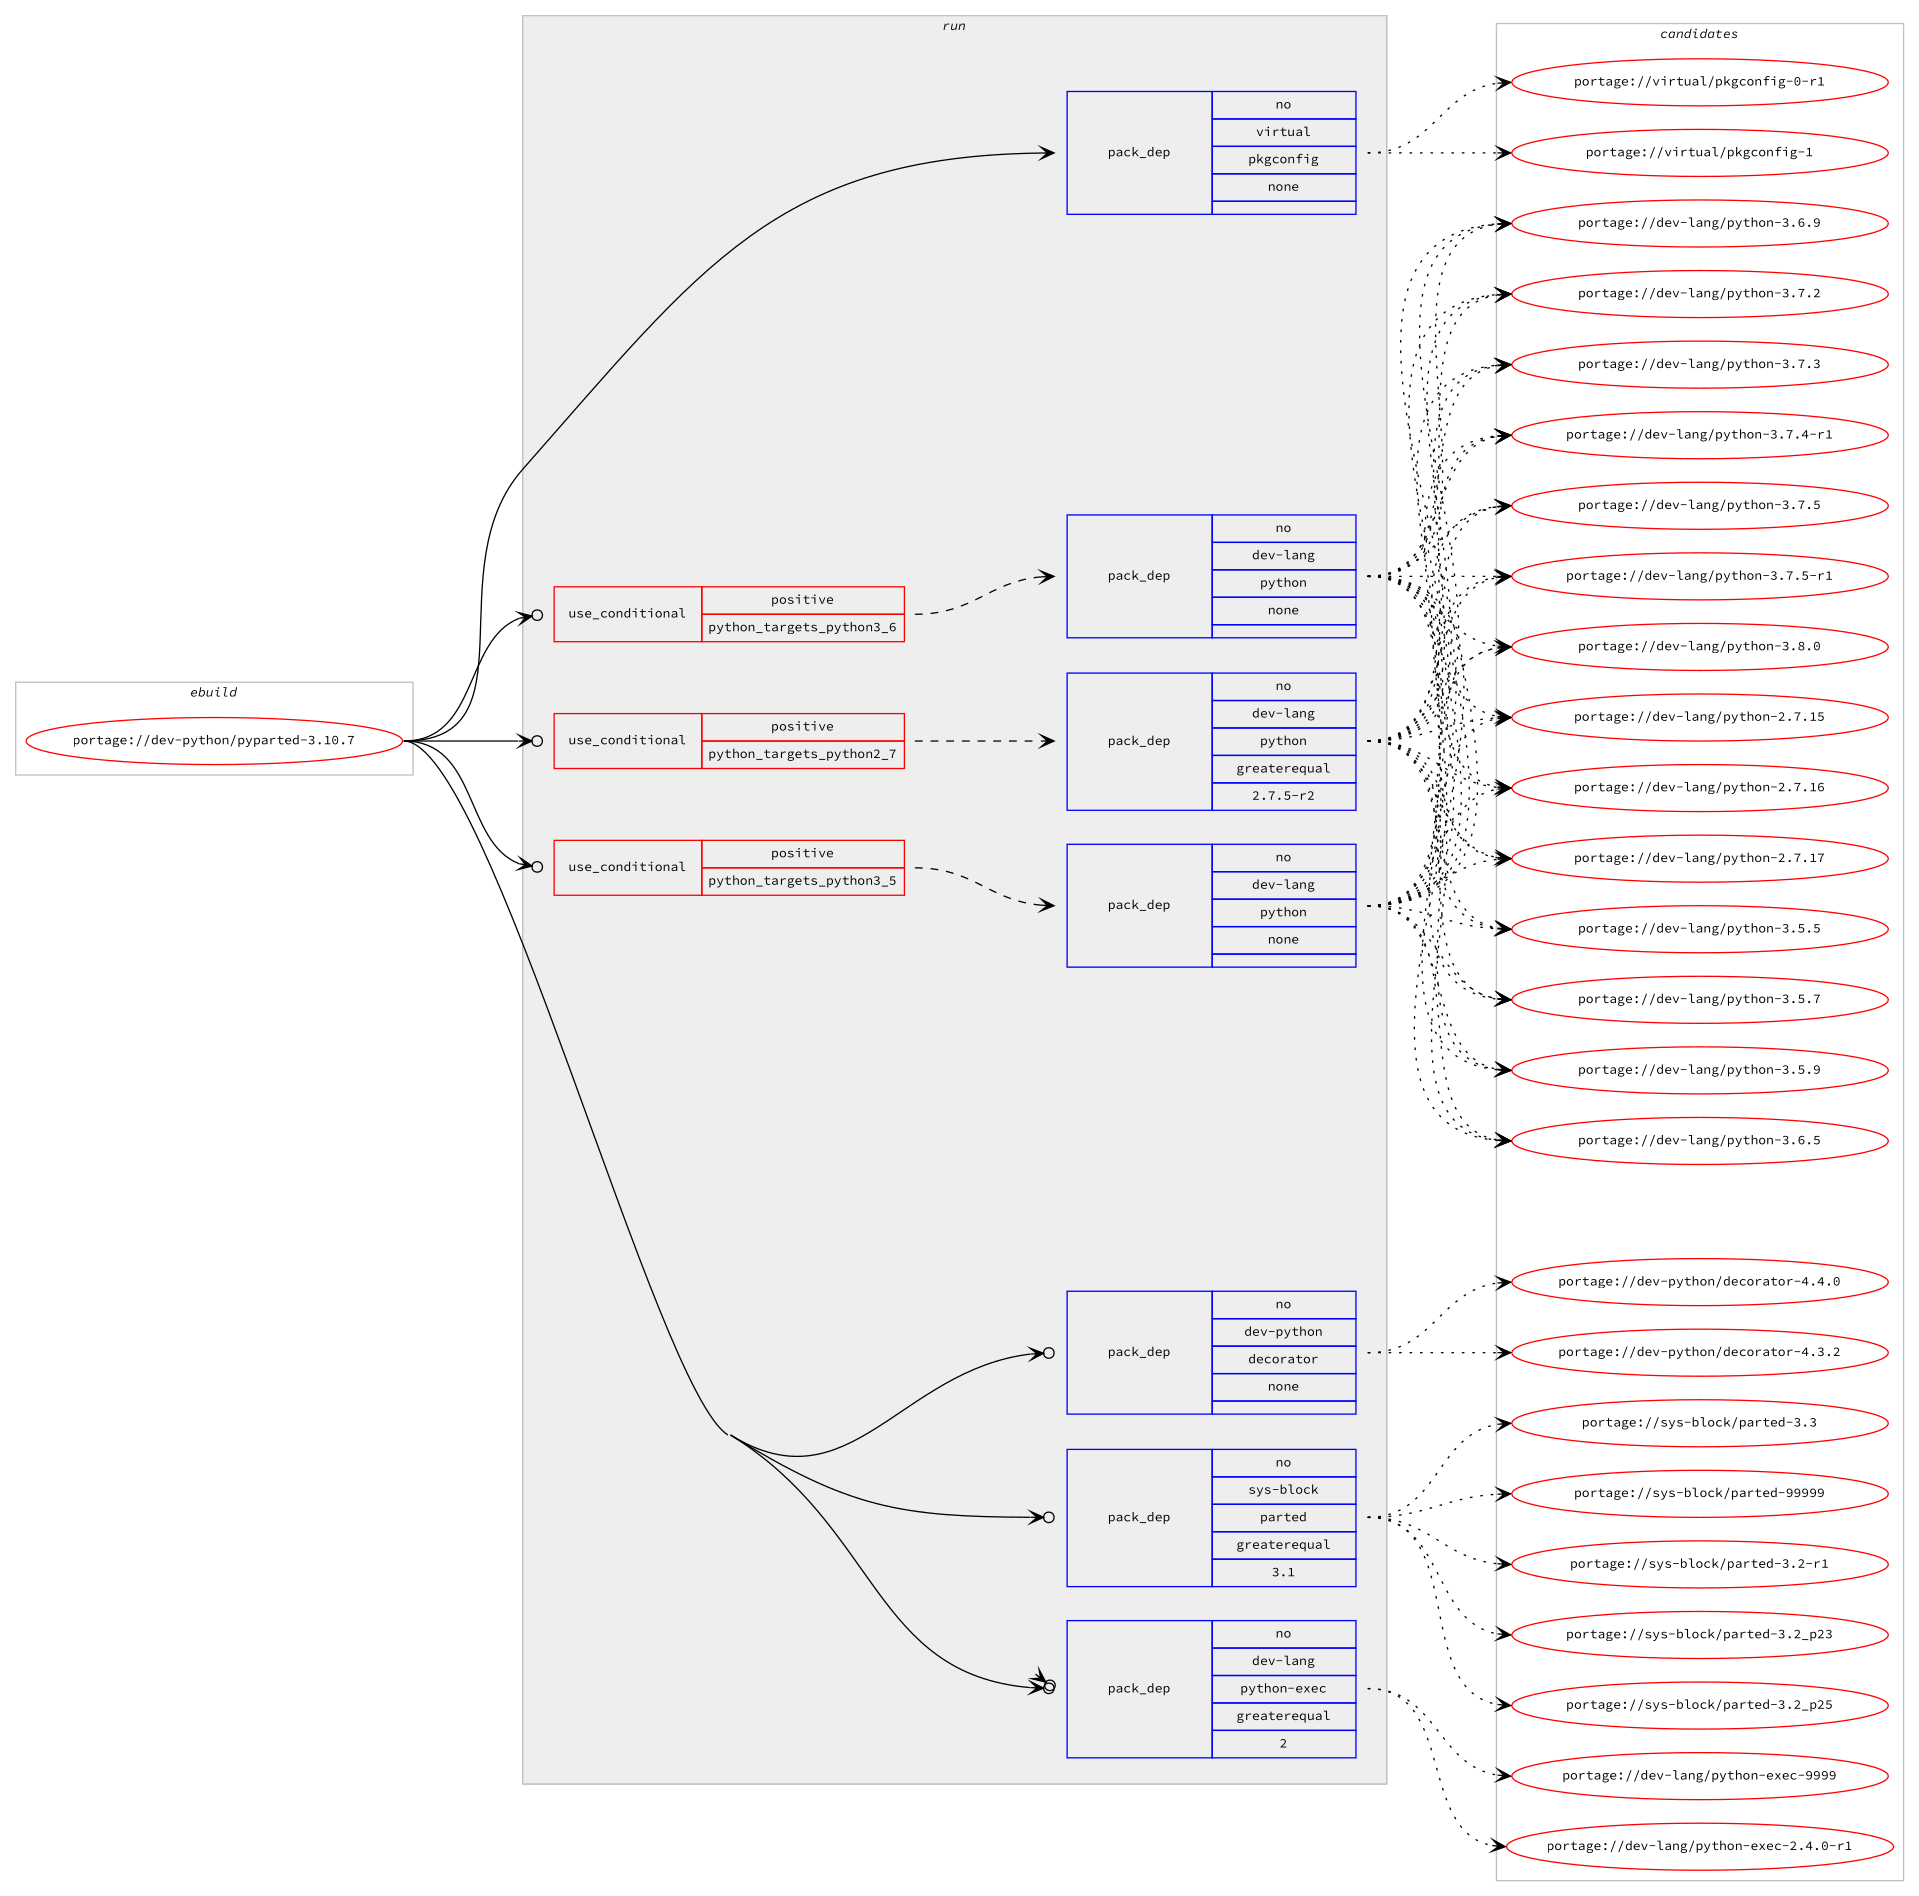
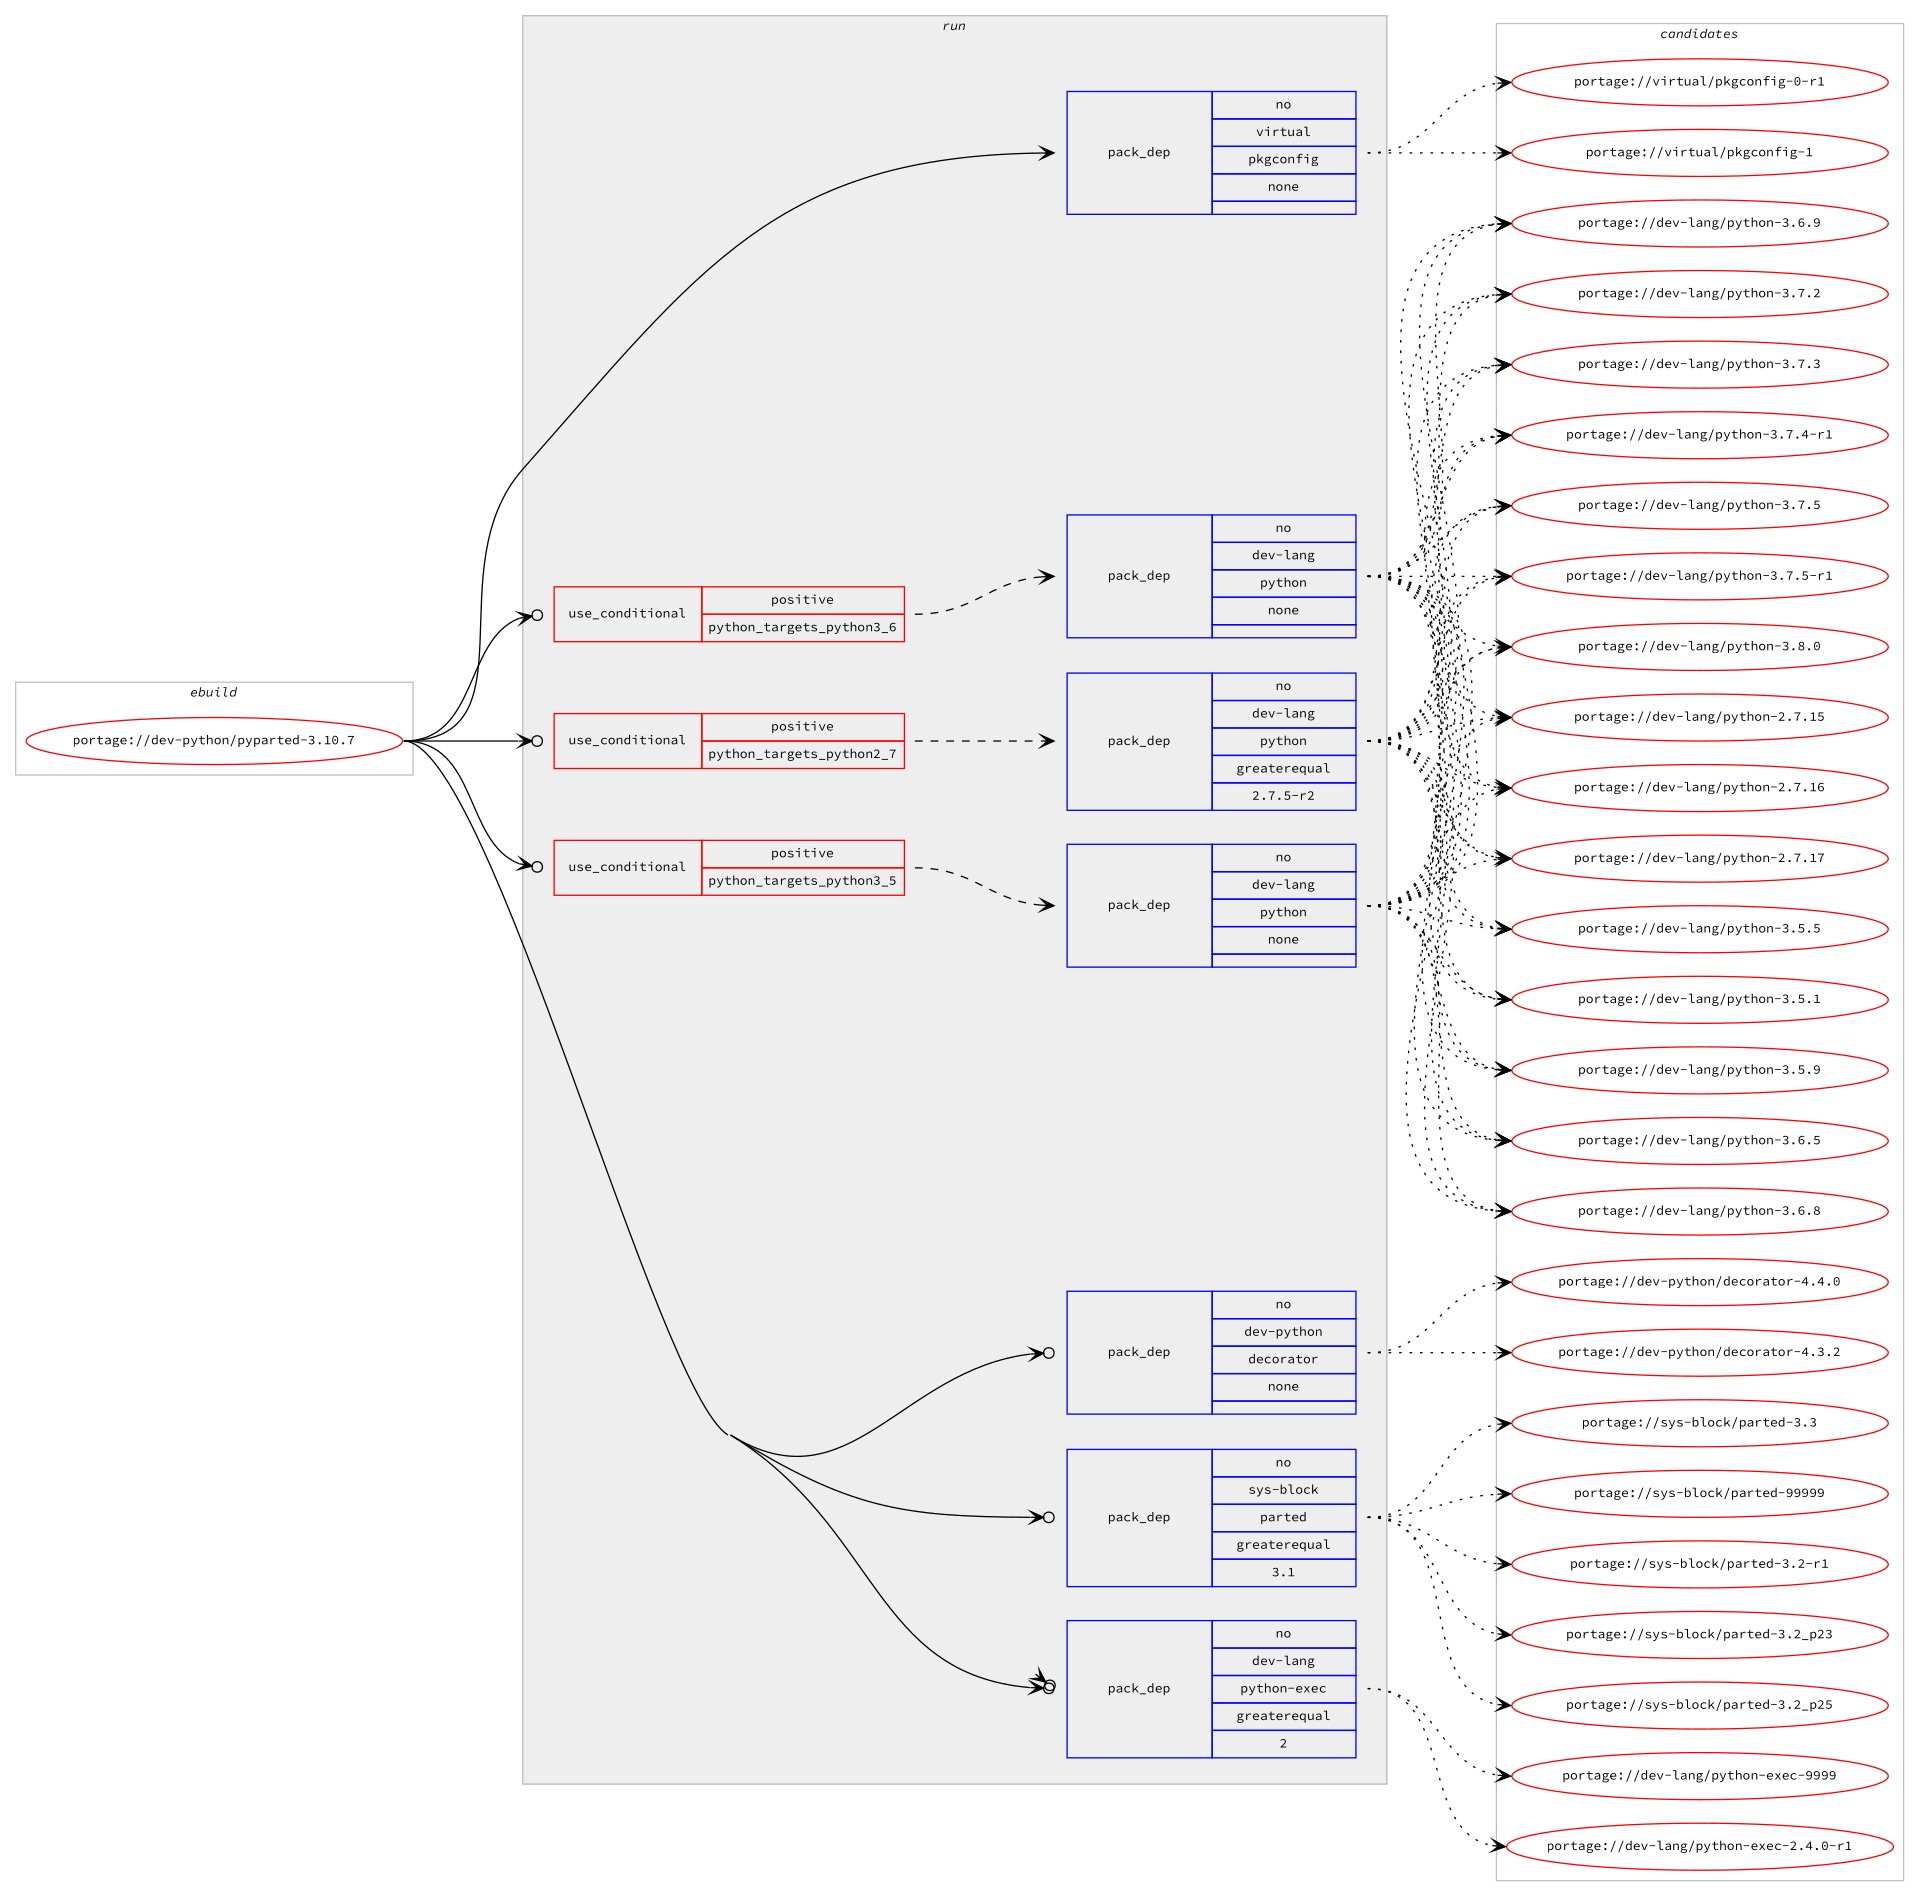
  digraph {
    compound=true
    concentrate=true
    fontname="Source Code Pro"
    fontsize=10
    newrank=true
    rankdir=LR
    ranksep=1.5
    node [color=red fontname="Source Code Pro" fontsize=10]
    edge [arrowhead=vee fontname="Source Code Pro" headport=w style=dotted tailport=e weight=100]
    n1 [label="portage://dev-python/pyparted-3.10.7" width=4]
    n2 [color=blue label=<<TABLE BORDER="0" CELLBORDER="1" CELLSPACING="0" CELLPADDING="4" WIDTH="220"><TR><TD ROWSPAN="6" CELLPADDING="30">pack_dep</TD></TR><TR><TD WIDTH="110">no</TD></TR><TR><TD>virtual</TD></TR><TR><TD>pkgconfig</TD></TR><TR><TD>none</TD></TR><TR><TD></TD></TR></TABLE>> shape=none]
    n3 [color=blue label=<<TABLE BORDER="0" CELLBORDER="1" CELLSPACING="0" CELLPADDING="4" WIDTH="220"><TR><TD ROWSPAN="6" CELLPADDING="30">pack_dep</TD></TR><TR><TD WIDTH="110">no</TD></TR><TR><TD>dev-lang</TD></TR><TR><TD>python</TD></TR><TR><TD>greaterequal</TD></TR><TR><TD>2.7.5-r2</TD></TR></TABLE>> shape=none]
    n4 [label=<<TABLE BORDER="0" CELLBORDER="1" CELLSPACING="0" CELLPADDING="4"><TR><TD ROWSPAN="3" CELLPADDING="10">use_conditional</TD></TR><TR><TD>positive</TD></TR><TR><TD>python_targets_python2_7</TD></TR></TABLE>> shape=none]
    n5 [color=blue label=<<TABLE BORDER="0" CELLBORDER="1" CELLSPACING="0" CELLPADDING="4" WIDTH="220"><TR><TD ROWSPAN="6" CELLPADDING="30">pack_dep</TD></TR><TR><TD WIDTH="110">no</TD></TR><TR><TD>dev-lang</TD></TR><TR><TD>python</TD></TR><TR><TD>none</TD></TR><TR><TD></TD></TR></TABLE>> shape=none]
    n6 [label=<<TABLE BORDER="0" CELLBORDER="1" CELLSPACING="0" CELLPADDING="4"><TR><TD ROWSPAN="3" CELLPADDING="10">use_conditional</TD></TR><TR><TD>positive</TD></TR><TR><TD>python_targets_python3_5</TD></TR></TABLE>> shape=none]
    n7 [color=blue label=<<TABLE BORDER="0" CELLBORDER="1" CELLSPACING="0" CELLPADDING="4" WIDTH="220"><TR><TD ROWSPAN="6" CELLPADDING="30">pack_dep</TD></TR><TR><TD WIDTH="110">no</TD></TR><TR><TD>dev-lang</TD></TR><TR><TD>python</TD></TR><TR><TD>none</TD></TR><TR><TD></TD></TR></TABLE>> shape=none]
    n8 [label=<<TABLE BORDER="0" CELLBORDER="1" CELLSPACING="0" CELLPADDING="4"><TR><TD ROWSPAN="3" CELLPADDING="10">use_conditional</TD></TR><TR><TD>positive</TD></TR><TR><TD>python_targets_python3_6</TD></TR></TABLE>> shape=none]
    n9 [color=blue label=<<TABLE BORDER="0" CELLBORDER="1" CELLSPACING="0" CELLPADDING="4" WIDTH="220"><TR><TD ROWSPAN="6" CELLPADDING="30">pack_dep</TD></TR><TR><TD WIDTH="110">no</TD></TR><TR><TD>dev-lang</TD></TR><TR><TD>python-exec</TD></TR><TR><TD>greaterequal</TD></TR><TR><TD>2</TD></TR></TABLE>> shape=none]
    n10 [color=blue label=<<TABLE BORDER="0" CELLBORDER="1" CELLSPACING="0" CELLPADDING="4" WIDTH="220"><TR><TD ROWSPAN="6" CELLPADDING="30">pack_dep</TD></TR><TR><TD WIDTH="110">no</TD></TR><TR><TD>dev-python</TD></TR><TR><TD>decorator</TD></TR><TR><TD>none</TD></TR><TR><TD></TD></TR></TABLE>> shape=none]
    n11 [color=blue label=<<TABLE BORDER="0" CELLBORDER="1" CELLSPACING="0" CELLPADDING="4" WIDTH="220"><TR><TD ROWSPAN="6" CELLPADDING="30">pack_dep</TD></TR><TR><TD WIDTH="110">no</TD></TR><TR><TD>sys-block</TD></TR><TR><TD>parted</TD></TR><TR><TD>greaterequal</TD></TR><TR><TD>3.1</TD></TR></TABLE>> shape=none]
    n12 [label="portage://virtual/pkgconfig-0-r1" width=4]
    n13 [label="portage://virtual/pkgconfig-1" width=4]
    n14 [label="portage://dev-lang/python-2.7.15" width=4]
    n15 [label="portage://dev-lang/python-2.7.16" width=4]
    n16 [label="portage://dev-lang/python-2.7.17" width=4]
    n17 [label="portage://dev-lang/python-3.5.5" width=4]
-   n18 [label="portage://dev-lang/python-3.5.7" width=4]
+   n18 [label="portage://dev-lang/python-3.5.1" width=4]
    n19 [label="portage://dev-lang/python-3.5.9" width=4]
    n20 [label="portage://dev-lang/python-3.6.5" width=4]
+   n21 [label="portage://dev-lang/python-3.6.8" width=4]
    n22 [label="portage://dev-lang/python-3.6.9" width=4]
    n23 [label="portage://dev-lang/python-3.7.2" width=4]
    n24 [label="portage://dev-lang/python-3.7.3" width=4]
    n25 [label="portage://dev-lang/python-3.7.4-r1" width=4]
    n26 [label="portage://dev-lang/python-3.7.5" width=4]
    n27 [label="portage://dev-lang/python-3.7.5-r1" width=4]
    n28 [label="portage://dev-lang/python-3.8.0" width=4]
    n29 [label="portage://dev-lang/python-exec-2.4.0-r1" width=4]
    n30 [label="portage://dev-lang/python-exec-9999" width=4]
    n31 [label="portage://dev-python/decorator-4.3.2" width=4]
    n32 [label="portage://dev-python/decorator-4.4.0" width=4]
    n33 [label="portage://sys-block/parted-3.2-r1" width=4]
    n34 [label="portage://sys-block/parted-3.2_p23" width=4]
    n35 [label="portage://sys-block/parted-3.2_p25" width=4]
    n36 [label="portage://sys-block/parted-3.3" width=4]
    n37 [label="portage://sys-block/parted-99999" width=4]
    subgraph cluster_1 {
      color=gray
      label=<<i>ebuild</i>>
      rank=same
      n1
    }
    subgraph cluster_2 {
      color=gray
      label=<<i>dependencies</i>>
      subgraph cluster_3 {
        color=gray
        fillcolor="#eeeeee"
        label=<<i>compile</i>>
        style=filled
        subgraph sub_4 {
          color=gray
          fillcolor="#eeeeee"
          label=<<i>compile</i>>
          style=filled
          n2
        }
      }
      subgraph cluster_5 {
        color=gray
        fillcolor="#eeeeee"
        label=<<i>compile and run</i>>
        style=filled
        subgraph sub_6 {
          color=gray
          fillcolor="#eeeeee"
          label=<<i>compile and run</i>>
          style=filled
          n4
          subgraph sub_7 {
            color=gray
            fillcolor="#eeeeee"
            label=<<i>compile and run</i>>
            style=filled
            n3
          }
        }
        subgraph sub_8 {
          color=gray
          fillcolor="#eeeeee"
          label=<<i>compile and run</i>>
          style=filled
          n6
          subgraph sub_9 {
            color=gray
            fillcolor="#eeeeee"
            label=<<i>compile and run</i>>
            style=filled
            n5
          }
        }
        subgraph sub_10 {
          color=gray
          fillcolor="#eeeeee"
          label=<<i>compile and run</i>>
          style=filled
          n8
          subgraph sub_11 {
            color=gray
            fillcolor="#eeeeee"
            label=<<i>compile and run</i>>
            style=filled
            n7
          }
        }
        subgraph sub_12 {
          color=gray
          fillcolor="#eeeeee"
          label=<<i>compile and run</i>>
          style=filled
          n9
        }
        subgraph sub_13 {
          color=gray
          fillcolor="#eeeeee"
          label=<<i>compile and run</i>>
          style=filled
          n10
        }
        subgraph sub_14 {
          color=gray
          fillcolor="#eeeeee"
          label=<<i>compile and run</i>>
          style=filled
          n11
        }
      }
      subgraph cluster_15 {
        color=gray
        fillcolor="#eeeeee"
        label=<<i>run</i>>
        style=filled
      }
    }
    subgraph cluster_16 {
      color=gray
      label=<<i>candidates</i>>
      rank=same
      subgraph sub_17 {
        color=black
        label=<<i>candidates</i>>
        nodesep=1
        rank=same
        n12
        n13
      }
      subgraph sub_18 {
        color=black
        label=<<i>candidates</i>>
        nodesep=1
        rank=same
        n14
        n15
        n16
        n17
        n18
        n19
        n20
+       n21
        n22
        n23
        n24
        n25
        n26
        n27
        n28
      }
      subgraph sub_19 {
        color=black
        label=<<i>candidates</i>>
        nodesep=1
        rank=same
        n14
        n15
        n16
        n17
        n18
        n19
        n20
+       n21
        n22
        n23
        n24
        n25
        n26
        n27
        n28
      }
      subgraph sub_20 {
        color=black
        label=<<i>candidates</i>>
        nodesep=1
        rank=same
        n14
        n15
        n16
        n17
        n18
        n19
        n20
+       n21
        n22
        n23
        n24
        n25
        n26
        n27
        n28
      }
      subgraph sub_21 {
        color=black
        label=<<i>candidates</i>>
        nodesep=1
        rank=same
        n29
        n30
      }
      subgraph sub_22 {
        color=black
        label=<<i>candidates</i>>
        nodesep=1
        rank=same
        n31
        n32
      }
      subgraph sub_23 {
        color=black
        label=<<i>candidates</i>>
        nodesep=1
        rank=same
        n33
        n34
        n35
        n36
        n37
      }
    }
    n1 -> n2 [style=solid weight=20]
    n1 -> n4 [arrowhead=odotvee style=solid weight=20]
    n1 -> n6 [arrowhead=odotvee style=solid weight=20]
    n1 -> n8 [arrowhead=odotvee style=solid weight=20]
    n1 -> n9 [arrowhead=odotvee style=solid weight=20]
    n1 -> n10 [arrowhead=odotvee style=solid weight=20]
    n1 -> n11 [arrowhead=odotvee style=solid weight=20]
    n2 -> n12
    n2 -> n13
    n3 -> n14
    n3 -> n15
    n3 -> n16
    n3 -> n17
    n3 -> n18
    n3 -> n19
    n3 -> n20
+   n3 -> n21
    n3 -> n22
    n3 -> n23
    n3 -> n24
    n3 -> n25
    n3 -> n26
    n3 -> n27
    n3 -> n28
    n4 -> n3 [style=dashed weight=20]
    n5 -> n14
    n5 -> n15
    n5 -> n16
    n5 -> n17
    n5 -> n18
    n5 -> n19
    n5 -> n20
+   n5 -> n21
    n5 -> n22
    n5 -> n23
    n5 -> n24
    n5 -> n25
    n5 -> n26
    n5 -> n27
    n5 -> n28
    n6 -> n5 [style=dashed weight=20]
    n7 -> n14
    n7 -> n15
    n7 -> n16
    n7 -> n17
    n7 -> n18
    n7 -> n19
    n7 -> n20
+   n7 -> n21
    n7 -> n22
    n7 -> n23
    n7 -> n24
    n7 -> n25
    n7 -> n26
    n7 -> n27
    n7 -> n28
    n8 -> n7 [style=dashed weight=20]
    n9 -> n29
    n9 -> n30
    n10 -> n31
    n10 -> n32
    n11 -> n33
    n11 -> n34
    n11 -> n35
    n11 -> n36
    n11 -> n37
  }
